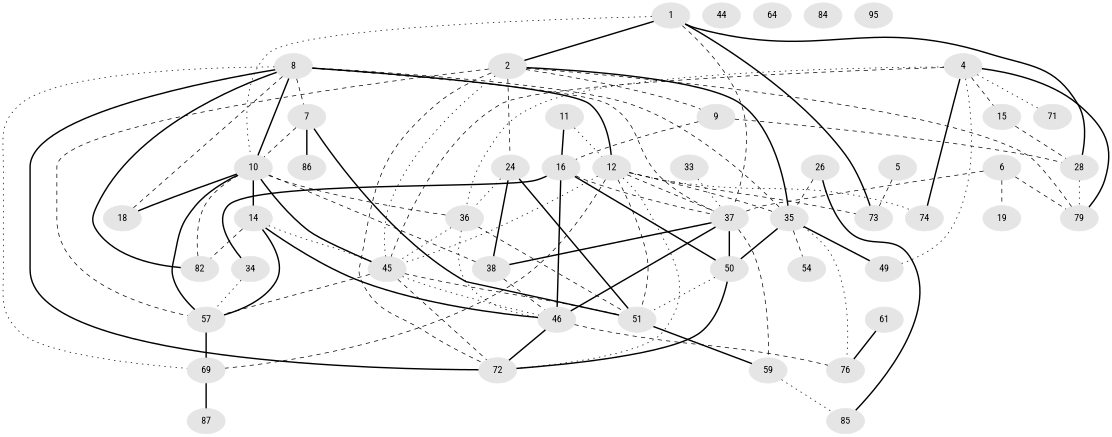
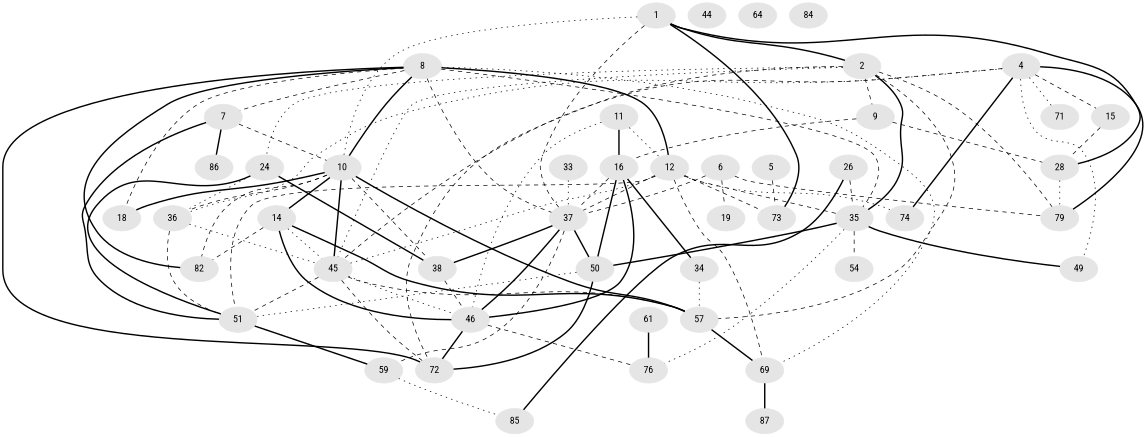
  graph {
    fontname="Roboto Condensed"
    node [color=gray90 fontname="Roboto Condensed" style=filled]
    edge [fontname="Roboto Condensed" style=dashed]
    1 [super="+41"]
    2 [super="+39+58"]
    10 [super="+13+21"]
    28 [super="+96+83"]
    37 [super="+55"]
    73
    9
    24 [super="+91"]
    35 [super="+80+65"]
    45 [super="+48"]
    57 [super="+66+88"]
    72 [super="+92"]
    79
    18 [super="+20"]
    82
    36 [super="+93"]
    14 [super="+43+52"]
    38 [super="+62"]
    46 [super="+78+94"]
    50
    59
    16 [super="+60"]
    n23 [label=51 super="+101"]
    49
    54
    76
    69 [super="+81"]
    n28 [label=8 super="+40+23+29"]
    7 [super="+8"]
    12 [super="+47+32+42"]
    86
    74
    87
    4 [super="+27"]
    15 [super="+17+68"]
    71
    5 [super="+98"]
    6 [super="+77"]
    19
    34
    11
    26
    85
    33
    44
    61
    64
    84
-   95
    1 -- 2 [style=bold]
    1 -- 10 [style=dotted weight=2]
    1 -- 28 [style=bold]
    1 -- 37
    1 -- 73 [style=bold]
    2 -- 9
-   2 -- 24
+   2 -- 24 [style=dotted]
    2 -- 35 [style=bold]
    2 -- 45 [style=dotted]
    2 -- 57
    2 -- 72
    2 -- 79
    10 -- 45 [style=bold weight=2]
    10 -- 57 [style=bold weight=2]
    10 -- 18 [style=bold]
    10 -- 82
    10 -- 36
    10 -- 14 [style=bold]
    10 -- 38
    28 -- 79 [style=dotted weight=2]
    37 -- 38 [style=bold]
    37 -- 46 [style=bold]
    37 -- 50 [style=bold]
    37 -- 59
    9 -- 28
    9 -- 16
    24 -- 36 [style=dotted]
    24 -- 38 [style=bold]
    24 -- n23 [style=bold]
    35 -- 50 [style=bold]
    35 -- 49 [style=bold]
    35 -- 54
    35 -- 76 [style=dotted]
    45 -- 57
    45 -- 72
    45 -- 46 [style=dotted]
    45 -- n23
    57 -- 69 [style=bold]
    36 -- 45 [style=dotted]
-   36 -- 46 [style=dotted]
+   11 -- 46 [style=dotted]
    36 -- n23
    14 -- 45 [style=dotted]
    14 -- 57 [style=bold]
    14 -- 82
    14 -- 46 [style=bold]
    38 -- 46
    46 -- 72 [style=bold]
    46 -- 76
    50 -- 72 [style=bold]
    50 -- n23 [style=dotted]
    59 -- 85 [style=dotted]
    16 -- 37
    16 -- 46 [style=bold]
    16 -- 50 [style=bold]
    16 -- 34 [style=bold]
    n23 -- 59 [style=bold]
    69 -- 87 [style=bold]
    n28 -- 10 [style=bold]
    n28 -- 37 [weight=2]
    n28 -- 35
    n28 -- 72 [style=bold]
    n28 -- 18
    n28 -- 82 [style=bold]
    n28 -- 69 [style=dotted]
    n28 -- 7
    n28 -- 12 [style=bold]
    7 -- 10
    7 -- n23 [style=bold]
    7 -- 86 [style=bold]
    12 -- 37
    12 -- 73
    12 -- 35
    12 -- 45 [style=dotted]
-   12 -- 72 [style=dotted]
    12 -- n23
    12 -- 69
    12 -- 74 [style=dotted]
    4 -- 45
    4 -- 79 [style=bold]
    4 -- 36 [style=dotted]
    4 -- 49 [style=dotted]
    4 -- 74 [style=bold]
    4 -- 15
    4 -- 71 [style=dotted]
    15 -- 28
    5 -- 73
    6 -- 37
    6 -- 79
    6 -- 19
    34 -- 57 [style=dotted]
    11 -- 16 [style=bold]
    11 -- 12 [style=dotted]
    26 -- 35
    26 -- 85 [style=bold]
    33 -- 37 [style=dotted]
    61 -- 76 [style=bold]
  }
